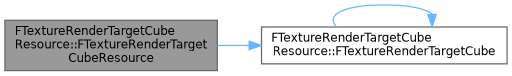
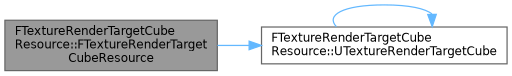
  digraph {
    rankdir=LR
    node [fontname=Helvetica fontsize=10 shape=box style=filled]
    edge [color=steelblue1 fontname=Helvetica fontsize=10 labelfontname=Helvetica labelfontsize=10 style=solid]
    n1 [color=gray40 fillcolor=grey60 fontcolor=black height=0.2 label="FTextureRenderTargetCube\lResource::FTextureRenderTarget\lCubeResource" width=0.4]
-   n2 [color=grey40 fillcolor=white height=0.2 label="FTextureRenderTargetCube\lResource::FTextureRenderTargetCube" width=0.4]
+   n2 [color=grey40 fillcolor=white height=0.2 label="FTextureRenderTargetCube\lResource::UTextureRenderTargetCube" width=0.4]
    n1 -> n2
    n2 -> n2
  }
